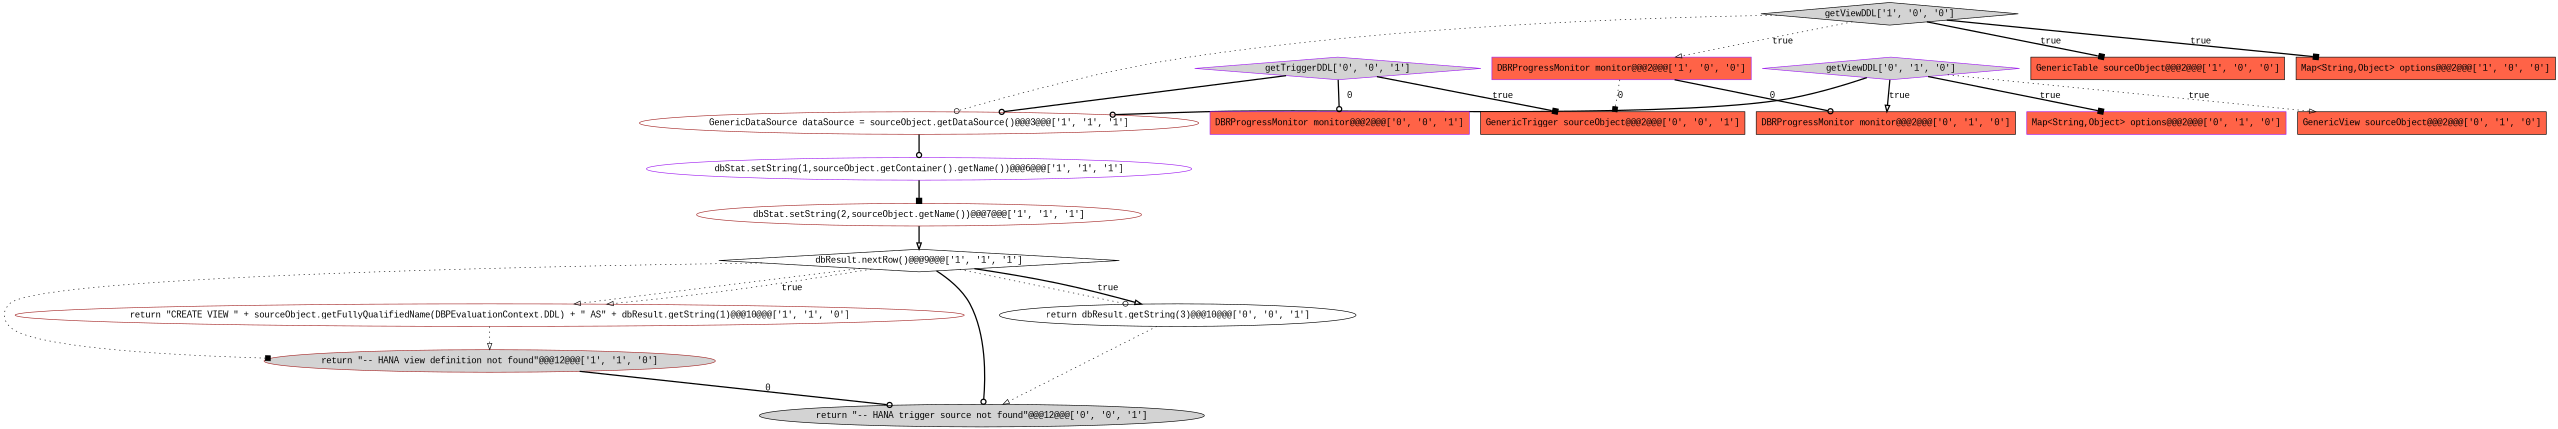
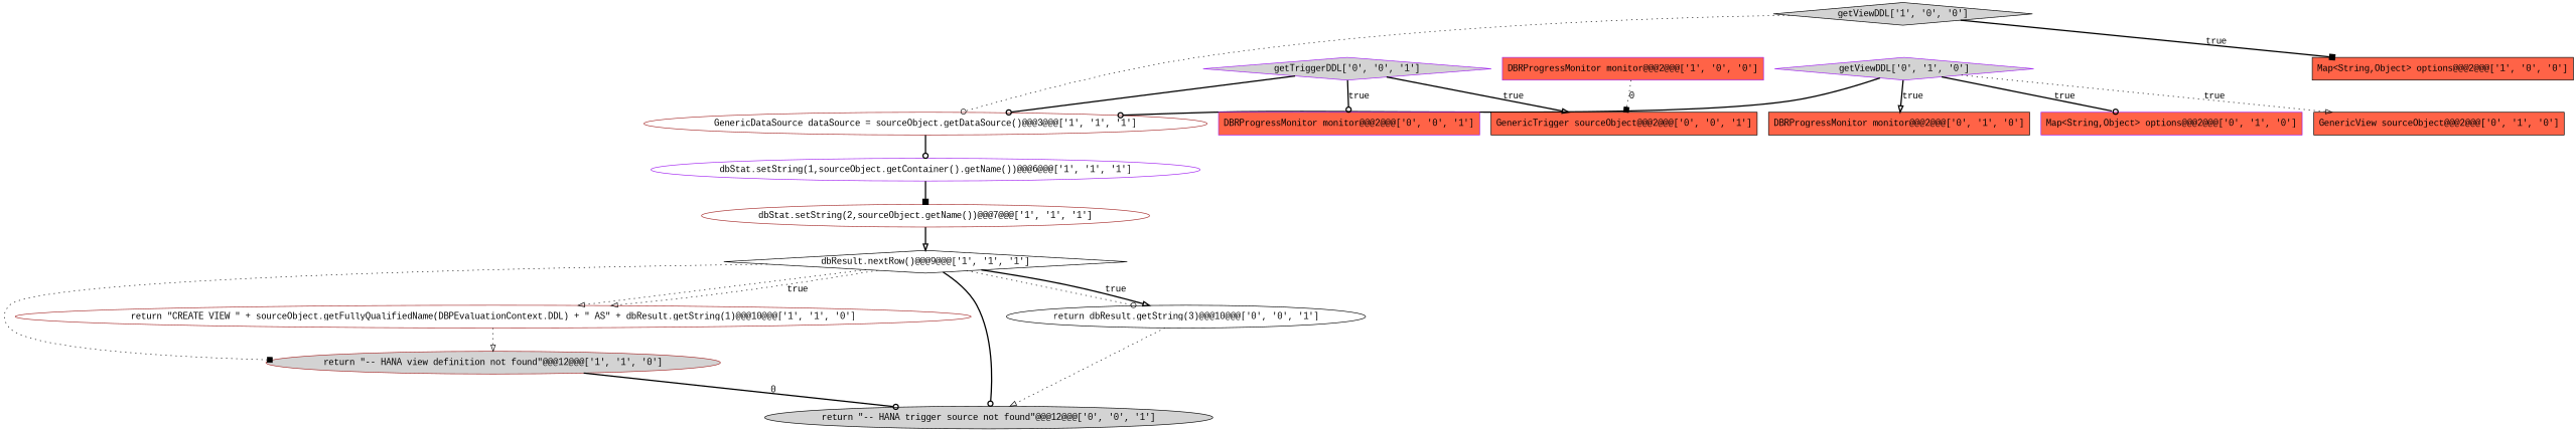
  digraph {
    fontname="Liberation Mono"
    node [color=black fillcolor=tomato fontname="Liberation Mono" shape=box style=filled]
    edge [arrowhead=onormal fontname="Liberation Mono" style=bold]
    n1 [color=brown fillcolor=white label="GenericDataSource dataSource = sourceObject.getDataSource()@@@3@@@['1', '1', '1']" shape=ellipse]
    n2 [color=purple fillcolor=white label="dbStat.setString(1,sourceObject.getContainer().getName())@@@6@@@['1', '1', '1']" shape=ellipse]
    n3 [color=brown fillcolor=white label="dbStat.setString(2,sourceObject.getName())@@@7@@@['1', '1', '1']" shape=ellipse]
    n4 [label="DBRProgressMonitor monitor@@@2@@@['0', '1', '0']"]
    n5 [color=purple fillcolor=lightgray label="getViewDDL['0', '1', '0']" shape=diamond]
    n6 [color=purple label="Map<String,Object> options@@@2@@@['0', '1', '0']"]
    n7 [label="GenericView sourceObject@@@2@@@['0', '1', '0']"]
    n8 [fillcolor=lightgray label="return \"-- HANA trigger source not found\"@@@12@@@['0', '0', '1']" shape=ellipse]
-   n9 [label="GenericTable sourceObject@@@2@@@['1', '0', '0']"]
    n10 [label="Map<String,Object> options@@@2@@@['1', '0', '0']"]
    n11 [color=brown fillcolor=lightgray label="return \"-- HANA view definition not found\"@@@12@@@['1', '1', '0']" shape=ellipse]
    n12 [fillcolor=white label="dbResult.nextRow()@@@9@@@['1', '1', '1']" shape=diamond]
    n13 [color=brown fillcolor=white label="return \"CREATE VIEW \" + sourceObject.getFullyQualifiedName(DBPEvaluationContext.DDL) + \" AS\" + dbResult.getString(1)@@@10@@@['1', '1', '0']" shape=ellipse]
    n14 [fillcolor=white label="return dbResult.getString(3)@@@10@@@['0', '0', '1']" shape=ellipse]
    n15 [color=purple fillcolor=lightgray label="getTriggerDDL['0', '0', '1']" shape=diamond]
    n16 [color=purple label="DBRProgressMonitor monitor@@@2@@@['0', '0', '1']"]
    n17 [label="GenericTrigger sourceObject@@@2@@@['0', '0', '1']"]
    n18 [color=purple label="DBRProgressMonitor monitor@@@2@@@['1', '0', '0']"]
    n19 [fillcolor=lightgray label="getViewDDL['1', '0', '0']" shape=diamond]
    n1 -> n2 [arrowhead=odot]
    n2 -> n3 [arrowhead=box]
    n3 -> n12
    n5 -> n1 [arrowhead=odot]
    n5 -> n4 [label=true]
-   n5 -> n6 [arrowhead=box label=true]
+   n5 -> n6 [arrowhead=odot label=true]
    n5 -> n7 [label=true style=dotted]
    n11 -> n8 [arrowhead=odot label=0]
    n12 -> n8 [arrowhead=odot]
    n12 -> n11 [arrowhead=box style=dotted]
    n12 -> n13 [style=dotted]
    n12 -> n13 [label=true style=dotted]
    n12 -> n14 [arrowhead=odot style=dotted]
    n12 -> n14 [label=true]
    n13 -> n11 [style=dotted]
    n14 -> n8 [style=dotted]
    n15 -> n1 [arrowhead=odot]
-   n15 -> n16 [arrowhead=odot label=0]
-   n15 -> n17 [arrowhead=box label=true]
-   n18 -> n4 [arrowhead=odot label=0]
+   n15 -> n16 [arrowhead=odot label=true]
+   n15 -> n17 [label=true]
    n18 -> n17 [arrowhead=box label=0 style=dotted]
    n19 -> n1 [arrowhead=odot style=dotted]
-   n19 -> n9 [arrowhead=box label=true]
    n19 -> n10 [arrowhead=box label=true]
-   n19 -> n18 [label=true style=dotted]
  }
